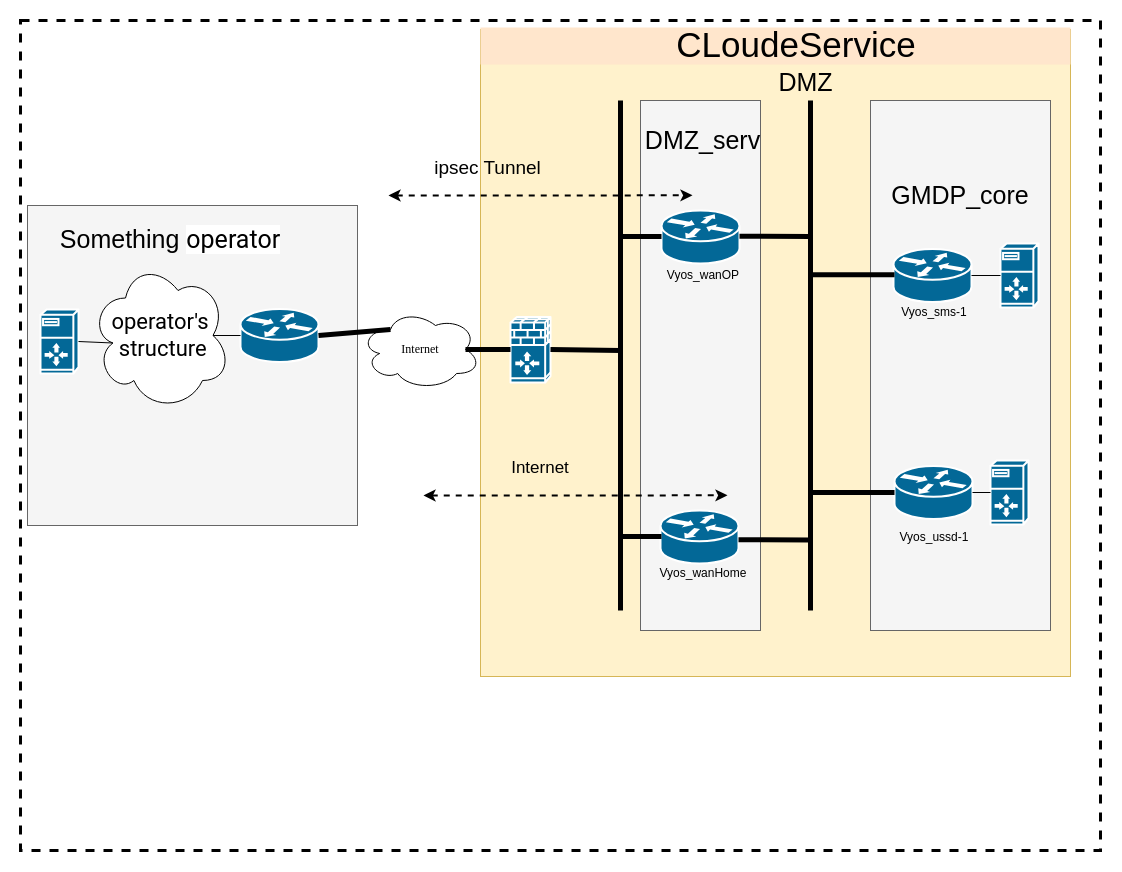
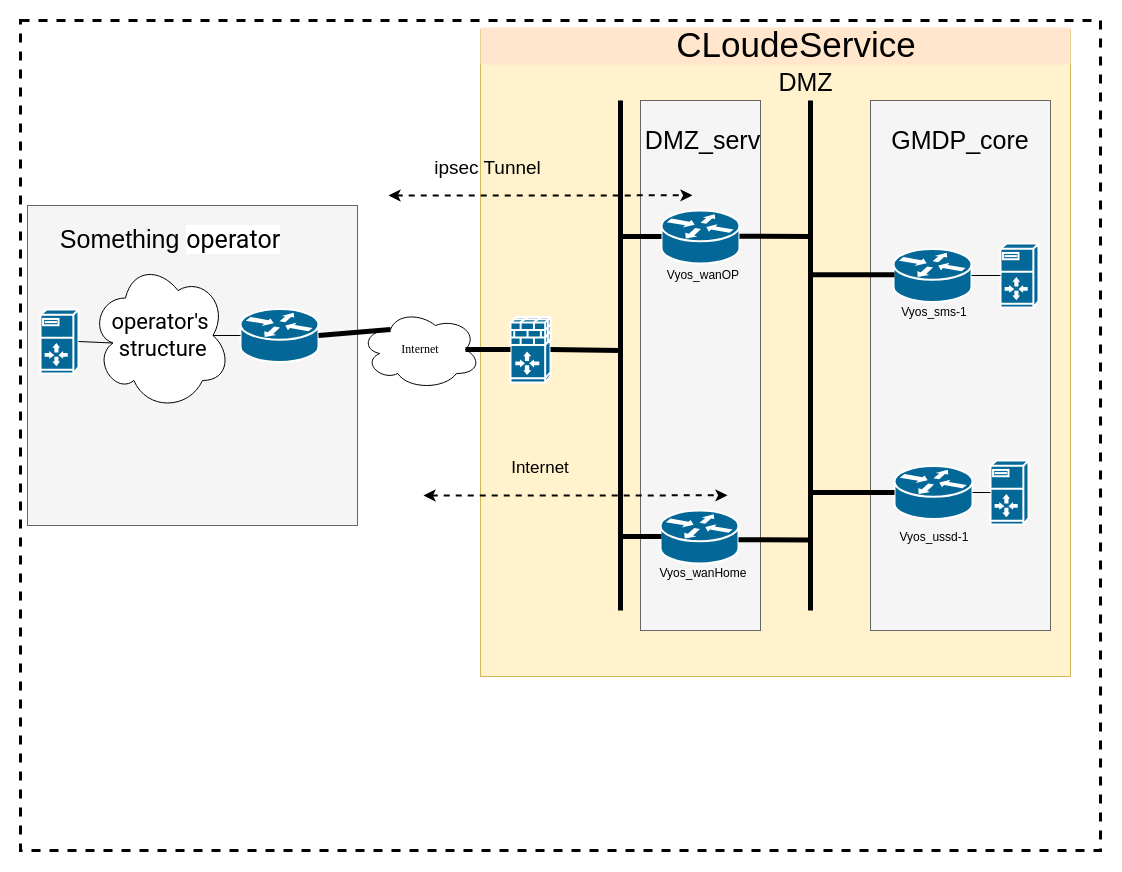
  <mxCell id="0" />
  <mxCell id="1" parent="0" />
  <mxCell id="2" value="" style="rounded=0;whiteSpace=wrap;html=1;fillColor=none;dashed=1;strokeWidth=3;" vertex="1" parent="1"><mxGeometry x="20" y="20" width="1080" height="830" as="geometry" /></mxCell>
  <mxCell id="3" value="" style="rounded=0;whiteSpace=wrap;html=1;fillColor=#fff2cc;strokeColor=#d6b656;" vertex="1" parent="1"><mxGeometry x="480" y="29" width="590" height="647" as="geometry" /></mxCell>
  <mxCell id="4" value="" style="rounded=0;whiteSpace=wrap;html=1;fillColor=#ffe6cc;strokeColor=none;" vertex="1" parent="1"><mxGeometry x="480" y="27" width="590" height="37" as="geometry" /></mxCell>
  <mxCell id="5" value="" style="whiteSpace=wrap;html=1;rounded=0;shadow=0;comic=0;strokeWidth=1;fontFamily=Verdana;fontSize=14;fillColor=#f5f5f5;strokeColor=#666666;verticalAlign=top;fontStyle=1;fontColor=#333333;" vertex="1" parent="1"><mxGeometry x="870" y="100" width="180" height="530" as="geometry" /></mxCell>
  <mxCell id="6" value="" style="whiteSpace=wrap;html=1;rounded=0;shadow=0;comic=0;strokeWidth=1;fontFamily=Verdana;fontSize=14;fillColor=#f5f5f5;strokeColor=#666666;verticalAlign=top;fontStyle=1;fontColor=#333333;" parent="1" vertex="1"><mxGeometry x="640" y="100" width="120" height="530" as="geometry" /></mxCell>
  <mxCell id="7" value="" style="whiteSpace=wrap;html=1;rounded=0;shadow=0;comic=0;strokeWidth=1;fontFamily=Verdana;fontSize=14;fillColor=#f5f5f5;strokeColor=#666666;fontStyle=1;verticalAlign=top;fontColor=#333333;" parent="1" vertex="1"><mxGeometry x="27" y="205" width="330" height="320" as="geometry" /></mxCell>
  <mxCell id="8" value="" style="shape=mxgraph.cisco.servers.server_with_router;html=1;dashed=0;fillColor=#036897;strokeColor=#ffffff;strokeWidth=2;verticalLabelPosition=bottom;verticalAlign=top;rounded=0;shadow=0;comic=0;fontFamily=Verdana;fontSize=12;" parent="1" vertex="1"><mxGeometry x="1000" y="243" width="38" height="64" as="geometry" /></mxCell>
  <mxCell id="9" value="" style="shape=mxgraph.cisco.servers.server_with_router;html=1;dashed=0;fillColor=#036897;strokeColor=#ffffff;strokeWidth=2;verticalLabelPosition=bottom;verticalAlign=top;rounded=0;shadow=0;comic=0;fontFamily=Verdana;fontSize=12;" parent="1" vertex="1"><mxGeometry x="990" y="460" width="38" height="64" as="geometry" /></mxCell>
  <mxCell id="10" value="Internet" style="ellipse;shape=cloud;whiteSpace=wrap;html=1;rounded=0;shadow=0;comic=0;strokeWidth=1;fontFamily=Verdana;fontSize=12;" parent="1" vertex="1"><mxGeometry x="360" y="309" width="120" height="80" as="geometry" /></mxCell>
  <mxCell id="11" value="" style="shape=mxgraph.cisco.routers.router;html=1;dashed=0;fillColor=#036897;strokeColor=#ffffff;strokeWidth=2;verticalLabelPosition=bottom;verticalAlign=top;rounded=0;shadow=0;comic=0;fontFamily=Verdana;fontSize=12;" parent="1" vertex="1"><mxGeometry x="661" y="210" width="78" height="53" as="geometry" /></mxCell>
  <mxCell id="12" value="" style="shape=mxgraph.cisco.routers.router;html=1;dashed=0;fillColor=#036897;strokeColor=#ffffff;strokeWidth=2;verticalLabelPosition=bottom;verticalAlign=top;rounded=0;shadow=0;comic=0;fontFamily=Verdana;fontSize=12;" parent="1" vertex="1"><mxGeometry x="660" y="510" width="78" height="53" as="geometry" /></mxCell>
  <mxCell id="13" value="" style="shape=mxgraph.cisco.routers.router;html=1;dashed=0;fillColor=#036897;strokeColor=#ffffff;strokeWidth=2;verticalLabelPosition=bottom;verticalAlign=top;rounded=0;shadow=0;comic=0;fontFamily=Verdana;fontSize=12;" vertex="1" parent="1"><mxGeometry x="894" y="465.5" width="78" height="53" as="geometry" /></mxCell>
  <mxCell id="14" value="" style="shape=mxgraph.cisco.routers.router;html=1;dashed=0;fillColor=#036897;strokeColor=#ffffff;strokeWidth=2;verticalLabelPosition=bottom;verticalAlign=top;rounded=0;shadow=0;comic=0;fontFamily=Verdana;fontSize=12;" vertex="1" parent="1"><mxGeometry x="893" y="248.5" width="78" height="53" as="geometry" /></mxCell>
  <mxCell id="15" value="" style="shape=mxgraph.cisco.routers.router;html=1;dashed=0;fillColor=#036897;strokeColor=#ffffff;strokeWidth=2;verticalLabelPosition=bottom;verticalAlign=top;rounded=0;shadow=0;comic=0;fontFamily=Verdana;fontSize=12;" vertex="1" parent="1"><mxGeometry x="240" y="308.5" width="78" height="53" as="geometry" /></mxCell>
  <mxCell id="16" value="" style="shape=mxgraph.cisco.security.ios_firewall;html=1;pointerEvents=1;dashed=0;fillColor=#036897;strokeColor=#ffffff;strokeWidth=2;verticalLabelPosition=bottom;verticalAlign=top;align=center;outlineConnect=0;" vertex="1" parent="1"><mxGeometry x="510" y="316" width="40" height="66" as="geometry" /></mxCell>
  <mxCell id="17" value="" style="endArrow=none;html=1;entryX=0;entryY=0.5;entryDx=0;entryDy=0;entryPerimeter=0;exitX=1;exitY=0.5;exitDx=0;exitDy=0;exitPerimeter=0;" edge="1" parent="1" source="14" target="8"><mxGeometry width="50" height="50" relative="1" as="geometry"><mxPoint x="590" y="430" as="sourcePoint" /><mxPoint x="640" y="380" as="targetPoint" /></mxGeometry></mxCell>
  <mxCell id="18" value="" style="endArrow=none;html=1;entryX=0;entryY=0.5;entryDx=0;entryDy=0;entryPerimeter=0;exitX=1;exitY=0.5;exitDx=0;exitDy=0;exitPerimeter=0;" edge="1" parent="1" source="13" target="9"><mxGeometry width="50" height="50" relative="1" as="geometry"><mxPoint x="970" y="492" as="sourcePoint" /><mxPoint x="640" y="380" as="targetPoint" /></mxGeometry></mxCell>
- <mxCell id="19" value="&lt;font style=&quot;font-size: 25px&quot;&gt;GMDP_core&lt;/font&gt;" style="text;html=1;strokeColor=none;fillColor=none;align=center;verticalAlign=middle;whiteSpace=wrap;rounded=0;" vertex="1" parent="1"><mxGeometry x="880" y="175" width="160" height="37" as="geometry" /></mxCell>
+ <mxCell id="19" value="&lt;font style=&quot;font-size: 25px&quot;&gt;GMDP_core&lt;/font&gt;" style="text;html=1;strokeColor=none;fillColor=none;align=center;verticalAlign=middle;whiteSpace=wrap;rounded=0;" vertex="1" parent="1"><mxGeometry x="880" y="120" width="160" height="37" as="geometry" /></mxCell>
  <mxCell id="20" value="&lt;font style=&quot;font-size: 25px&quot;&gt;DMZ_serv&lt;/font&gt;" style="text;html=1;strokeColor=none;fillColor=none;align=center;verticalAlign=middle;whiteSpace=wrap;rounded=0;" vertex="1" parent="1"><mxGeometry x="670" y="110" width="65" height="58.5" as="geometry" /></mxCell>
  <mxCell id="21" value="" style="shape=mxgraph.cisco.servers.server_with_router;html=1;dashed=0;fillColor=#036897;strokeColor=#ffffff;strokeWidth=2;verticalLabelPosition=bottom;verticalAlign=top;rounded=0;shadow=0;comic=0;fontFamily=Verdana;fontSize=12;" vertex="1" parent="1"><mxGeometry x="40" y="309" width="38" height="64" as="geometry" /></mxCell>
  <mxCell id="22" value="&lt;font style=&quot;font-size: 22px&quot;&gt;&lt;span style=&quot;font-family: &amp;#34;roboto&amp;#34; , &amp;#34;arial&amp;#34; , sans-serif ; background-color: rgb(255 , 255 , 255)&quot;&gt;operator's&lt;br&gt;&amp;nbsp;&lt;/span&gt;&lt;font face=&quot;Roboto, arial, sans-serif&quot; style=&quot;font-size: 22px&quot;&gt;structure&lt;/font&gt;&lt;/font&gt;" style="ellipse;shape=cloud;whiteSpace=wrap;html=1;rounded=0;shadow=0;comic=0;strokeWidth=1;fontFamily=Verdana;fontSize=12;" vertex="1" parent="1"><mxGeometry x="90" y="260" width="140" height="150" as="geometry" /></mxCell>
  <mxCell id="23" value="" style="endArrow=none;html=1;entryX=0;entryY=0.5;entryDx=0;entryDy=0;entryPerimeter=0;exitX=0.875;exitY=0.5;exitDx=0;exitDy=0;exitPerimeter=0;" edge="1" parent="1" source="22" target="15"><mxGeometry width="50" height="50" relative="1" as="geometry"><mxPoint x="280" y="290" as="sourcePoint" /><mxPoint x="330" y="240" as="targetPoint" /></mxGeometry></mxCell>
  <mxCell id="24" value="" style="endArrow=none;html=1;entryX=1;entryY=0.5;entryDx=0;entryDy=0;entryPerimeter=0;exitX=0.16;exitY=0.55;exitDx=0;exitDy=0;exitPerimeter=0;" edge="1" parent="1" source="22" target="21"><mxGeometry width="50" height="50" relative="1" as="geometry"><mxPoint x="280" y="290" as="sourcePoint" /><mxPoint x="330" y="240" as="targetPoint" /></mxGeometry></mxCell>
  <mxCell id="25" value="&lt;font style=&quot;font-size: 35px&quot;&gt;CLoudeService&lt;/font&gt;" style="text;html=1;strokeColor=none;fillColor=none;align=center;verticalAlign=middle;whiteSpace=wrap;rounded=0;" vertex="1" parent="1"><mxGeometry x="650" y="34" width="291.5" height="20" as="geometry" /></mxCell>
  <mxCell id="26" value="" style="endArrow=none;html=1;endSize=9;jumpSize=10;startSize=9;strokeWidth=5;" edge="1" parent="1"><mxGeometry width="50" height="50" relative="1" as="geometry"><mxPoint x="810" y="610" as="sourcePoint" /><mxPoint x="810" y="100" as="targetPoint" /></mxGeometry></mxCell>
  <mxCell id="27" value="" style="endArrow=none;html=1;strokeWidth=5;entryX=0;entryY=0.5;entryDx=0;entryDy=0;entryPerimeter=0;" edge="1" parent="1" target="13"><mxGeometry width="50" height="50" relative="1" as="geometry"><mxPoint x="810" y="492" as="sourcePoint" /><mxPoint x="550" y="360" as="targetPoint" /></mxGeometry></mxCell>
  <mxCell id="28" value="" style="endArrow=none;html=1;strokeWidth=5;entryX=0;entryY=0.5;entryDx=0;entryDy=0;entryPerimeter=0;" edge="1" parent="1"><mxGeometry width="50" height="50" relative="1" as="geometry"><mxPoint x="810" y="274.29" as="sourcePoint" /><mxPoint x="894" y="274.29" as="targetPoint" /></mxGeometry></mxCell>
  <mxCell id="29" value="" style="endArrow=none;html=1;strokeWidth=5;" edge="1" parent="1"><mxGeometry width="50" height="50" relative="1" as="geometry"><mxPoint x="739" y="235.79" as="sourcePoint" /><mxPoint x="810" y="236" as="targetPoint" /></mxGeometry></mxCell>
  <mxCell id="30" value="" style="endArrow=none;html=1;strokeWidth=5;" edge="1" parent="1"><mxGeometry width="50" height="50" relative="1" as="geometry"><mxPoint x="738" y="539.29" as="sourcePoint" /><mxPoint x="809" y="539.5" as="targetPoint" /></mxGeometry></mxCell>
  <mxCell id="31" value="&lt;font style=&quot;font-size: 25px&quot;&gt;DMZ&lt;/font&gt;" style="text;html=1;strokeColor=none;fillColor=none;align=center;verticalAlign=middle;whiteSpace=wrap;rounded=0;" vertex="1" parent="1"><mxGeometry x="772.5" y="51.5" width="65" height="58.5" as="geometry" /></mxCell>
  <mxCell id="32" value="" style="endArrow=none;html=1;endSize=9;jumpSize=10;startSize=9;strokeWidth=5;" edge="1" parent="1"><mxGeometry width="50" height="50" relative="1" as="geometry"><mxPoint x="620" y="610" as="sourcePoint" /><mxPoint x="620" y="100" as="targetPoint" /></mxGeometry></mxCell>
  <mxCell id="33" value="" style="endArrow=none;html=1;strokeWidth=5;exitX=1;exitY=0.5;exitDx=0;exitDy=0;exitPerimeter=0;" edge="1" parent="1" source="16"><mxGeometry width="50" height="50" relative="1" as="geometry"><mxPoint x="510" y="530" as="sourcePoint" /><mxPoint x="620" y="350" as="targetPoint" /></mxGeometry></mxCell>
  <mxCell id="34" value="" style="endArrow=none;html=1;strokeWidth=5;" edge="1" parent="1"><mxGeometry width="50" height="50" relative="1" as="geometry"><mxPoint x="620" y="236" as="sourcePoint" /><mxPoint x="661" y="236" as="targetPoint" /></mxGeometry></mxCell>
  <mxCell id="35" value="" style="endArrow=none;html=1;strokeWidth=5;" edge="1" parent="1"><mxGeometry width="50" height="50" relative="1" as="geometry"><mxPoint x="620" y="536.08" as="sourcePoint" /><mxPoint x="661" y="536.08" as="targetPoint" /></mxGeometry></mxCell>
  <mxCell id="36" value="" style="endArrow=none;html=1;strokeWidth=5;entryX=1;entryY=0.5;entryDx=0;entryDy=0;entryPerimeter=0;exitX=0.25;exitY=0.25;exitDx=0;exitDy=0;exitPerimeter=0;" edge="1" parent="1" source="10" target="15"><mxGeometry width="50" height="50" relative="1" as="geometry"><mxPoint x="420" y="300" as="sourcePoint" /><mxPoint x="640" y="350" as="targetPoint" /></mxGeometry></mxCell>
  <mxCell id="37" value="" style="endArrow=none;html=1;strokeWidth=5;entryX=0;entryY=0.5;entryDx=0;entryDy=0;entryPerimeter=0;exitX=0.875;exitY=0.5;exitDx=0;exitDy=0;exitPerimeter=0;" edge="1" parent="1" source="10" target="16"><mxGeometry width="50" height="50" relative="1" as="geometry"><mxPoint x="460" y="260" as="sourcePoint" /><mxPoint x="510" y="210" as="targetPoint" /></mxGeometry></mxCell>
  <mxCell id="38" value="" style="endArrow=classic;startArrow=classic;html=1;strokeWidth=2;entryX=0.725;entryY=0.745;entryDx=0;entryDy=0;entryPerimeter=0;dashed=1;" edge="1" parent="1" target="6"><mxGeometry width="50" height="50" relative="1" as="geometry"><mxPoint x="423" y="495" as="sourcePoint" /><mxPoint x="520" y="400" as="targetPoint" /></mxGeometry></mxCell>
  <mxCell id="39" value="&lt;font style=&quot;font-size: 17px&quot;&gt;Internet&lt;/font&gt;" style="text;html=1;strokeColor=none;fillColor=none;align=center;verticalAlign=middle;whiteSpace=wrap;rounded=0;" vertex="1" parent="1"><mxGeometry x="500" y="450" width="80" height="35.5" as="geometry" /></mxCell>
  <mxCell id="40" value="" style="endArrow=classic;startArrow=classic;html=1;strokeWidth=2;entryX=0.725;entryY=0.745;entryDx=0;entryDy=0;entryPerimeter=0;dashed=1;" edge="1" parent="1"><mxGeometry width="50" height="50" relative="1" as="geometry"><mxPoint x="388" y="195" as="sourcePoint" /><mxPoint x="692" y="194.85" as="targetPoint" /></mxGeometry></mxCell>
  <mxCell id="41" value="&lt;font style=&quot;font-size: 19px&quot;&gt;ipsec Tunnel&lt;/font&gt;" style="text;html=1;strokeColor=none;fillColor=none;align=center;verticalAlign=middle;whiteSpace=wrap;rounded=0;" vertex="1" parent="1"><mxGeometry x="430" y="150" width="115" height="35.5" as="geometry" /></mxCell>
  <mxCell id="42" value="&lt;font style=&quot;font-size: 25px&quot;&gt;Something&amp;nbsp;&lt;span style=&quot;font-family: &amp;#34;roboto&amp;#34; , &amp;#34;arial&amp;#34; , sans-serif ; white-space: nowrap ; background-color: rgb(255 , 255 , 255)&quot;&gt;operator&lt;/span&gt;&lt;/font&gt;" style="text;html=1;strokeColor=none;fillColor=none;align=center;verticalAlign=middle;whiteSpace=wrap;rounded=0;" vertex="1" parent="1"><mxGeometry x="95" y="229" width="150" height="20" as="geometry" /></mxCell>
  <mxCell id="43" value="Vyos_wanOP" style="text;html=1;strokeColor=none;fillColor=none;align=center;verticalAlign=middle;whiteSpace=wrap;rounded=0;dashed=1;" vertex="1" parent="1"><mxGeometry x="662.5" y="265" width="80" height="20" as="geometry" /></mxCell>
  <mxCell id="44" value="Vyos_wanHome" style="text;html=1;strokeColor=none;fillColor=none;align=center;verticalAlign=middle;whiteSpace=wrap;rounded=0;dashed=1;" vertex="1" parent="1"><mxGeometry x="662.5" y="563" width="80" height="20" as="geometry" /></mxCell>
  <mxCell id="45" value="Vyos_sms-1&lt;span style=&quot;color: rgba(0 , 0 , 0 , 0) ; font-family: monospace ; font-size: 0px ; white-space: nowrap&quot;&gt;%3CmxGraphModel%3E%3Croot%3E%3CmxCell%20id%3D%220%22%2F%3E%3CmxCell%20id%3D%221%22%20parent%3D%220%22%2F%3E%3CmxCell%20id%3D%222%22%20value%3D%22Vyos_wanHome%22%20style%3D%22text%3Bhtml%3D1%3BstrokeColor%3Dnone%3BfillColor%3Dnone%3Balign%3Dcenter%3BverticalAlign%3Dmiddle%3BwhiteSpace%3Dwrap%3Brounded%3D0%3Bdashed%3D1%3B%22%20vertex%3D%221%22%20parent%3D%221%22%3E%3CmxGeometry%20x%3D%221752.5%22%20y%3D%221403%22%20width%3D%2280%22%20height%3D%2220%22%20as%3D%22geometry%22%2F%3E%3C%2FmxCell%3E%3C%2Froot%3E%3C%2FmxGraphModel%3E&lt;/span&gt;" style="text;html=1;strokeColor=none;fillColor=none;align=center;verticalAlign=middle;whiteSpace=wrap;rounded=0;dashed=1;" vertex="1" parent="1"><mxGeometry x="894" y="301.5" width="80" height="20" as="geometry" /></mxCell>
  <mxCell id="46" value="Vyos_ussd-1&lt;span style=&quot;color: rgba(0 , 0 , 0 , 0) ; font-family: monospace ; font-size: 0px ; white-space: nowrap&quot;&gt;%3CmxGraphModel%3E%3Croot%3E%3CmxCell%20id%3D%220%22%2F%3E%3CmxCell%20id%3D%221%22%20parent%3D%220%22%2F%3E%3CmxCell%20id%3D%222%22%20value%3D%22Vyos_wanHome%22%20style%3D%22text%3Bhtml%3D1%3BstrokeColor%3Dnone%3BfillColor%3Dnone%3Balign%3Dcenter%3BverticalAlign%3Dmiddle%3BwhiteSpace%3Dwrap%3Brounded%3D0%3Bdashed%3D1%3B%22%20vertex%3D%221%22%20parent%3D%221%22%3E%3CmxGeometry%20x%3D%221752.5%22%20y%3D%221403%22%20width%3D%2280%22%20height%3D%2220%22%20as%3D%22geometry%22%2F%3E%3C%2FmxCell%3E%3C%2Froot%3E%3C%2FmxGraphModel%3E&lt;/span&gt;" style="text;html=1;strokeColor=none;fillColor=none;align=center;verticalAlign=middle;whiteSpace=wrap;rounded=0;dashed=1;" vertex="1" parent="1"><mxGeometry x="894" y="526.5" width="80" height="20" as="geometry" /></mxCell>
